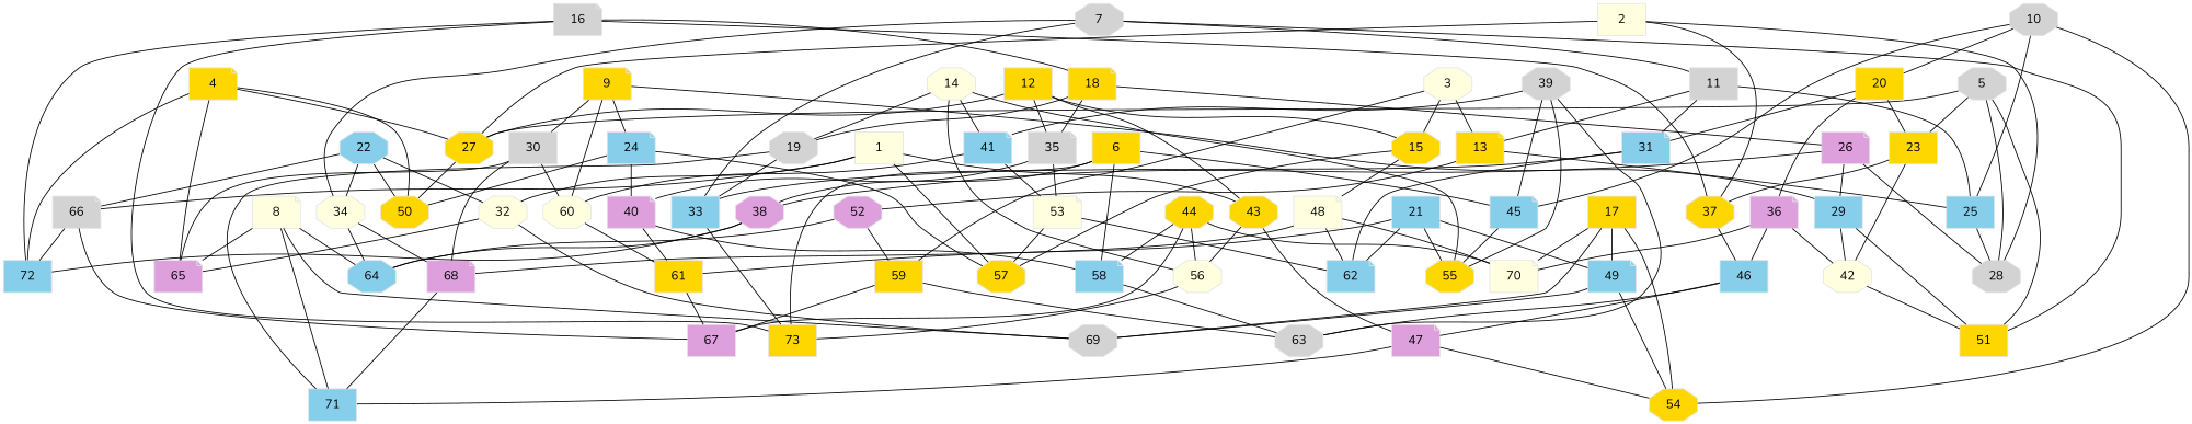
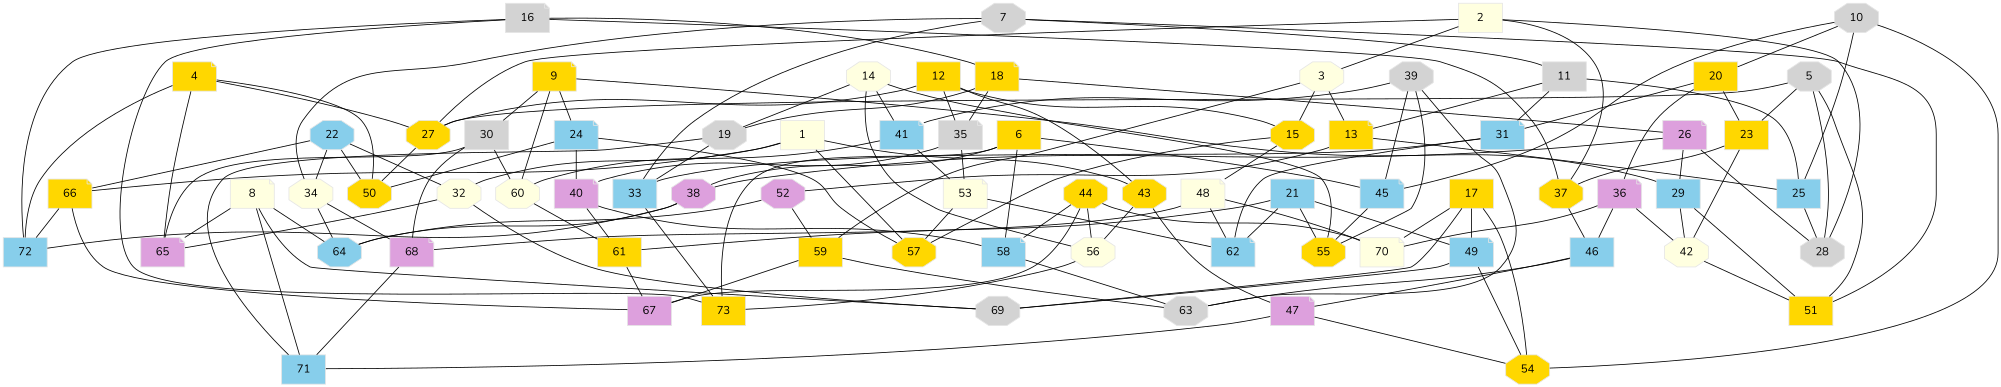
  graph {
    fontname=Nunito
    node [color=gray90 fillcolor=gold fontname=Nunito shape=octagon style=filled]
    edge [fontname=Nunito]
    1 [fillcolor=lightyellow shape=box]
    32 [fillcolor=lightyellow]
    43
    57
-   66 [fillcolor=lightgrey shape=note]
+   66 [shape=note]
    65 [fillcolor=plum shape=note]
    69 [fillcolor=lightgrey]
    56 [fillcolor=lightyellow]
    47 [fillcolor=plum shape=note]
    72 [fillcolor=skyblue shape=box]
    67 [fillcolor=plum shape=box]
    2 [fillcolor=lightyellow shape=box]
    3 [fillcolor=lightyellow]
    28 [fillcolor=lightgrey]
    37
    27
    13 [shape=note]
    15
    59 [shape=box]
    46 [fillcolor=skyblue shape=box]
    52 [fillcolor=plum]
    64 [fillcolor=skyblue]
    25 [fillcolor=skyblue shape=box]
    48 [fillcolor=lightyellow shape=note]
    63 [fillcolor=lightgrey]
    4 [shape=note]
    50
    5 [fillcolor=lightgrey]
    23 [shape=box]
    51 [shape=box]
    42 [fillcolor=lightyellow]
    6 [shape=box]
    38 [fillcolor=plum]
    45 [fillcolor=skyblue shape=note]
    58 [fillcolor=skyblue shape=note]
    73 [shape=box]
    55
    7 [fillcolor=lightgrey]
    11 [fillcolor=lightgrey shape=box]
    33 [fillcolor=skyblue shape=box]
    34 [fillcolor=lightyellow]
    31 [fillcolor=skyblue shape=note]
    68 [fillcolor=plum shape=note]
    8 [fillcolor=lightyellow shape=note]
    71 [fillcolor=skyblue shape=box]
    9 [shape=note]
    24 [fillcolor=skyblue shape=note]
    29 [fillcolor=skyblue shape=box]
    30 [fillcolor=lightgrey shape=box]
    60 [fillcolor=lightyellow]
    40 [fillcolor=plum shape=note]
    61 [shape=box]
    10 [fillcolor=lightgrey]
    20 [shape=box]
    54
    36 [fillcolor=plum shape=note]
    62 [fillcolor=skyblue shape=note]
    12 [shape=box]
    35 [fillcolor=lightgrey shape=note]
    53 [fillcolor=lightyellow shape=note]
    14 [fillcolor=lightyellow]
    19 [fillcolor=lightgrey]
    41 [fillcolor=skyblue shape=note]
    70 [fillcolor=lightyellow shape=note]
    16 [fillcolor=lightgrey shape=note]
    18 [shape=note]
    26 [fillcolor=plum shape=note]
    17 [shape=box]
    49 [fillcolor=skyblue shape=note]
    21 [fillcolor=skyblue shape=box]
    22 [fillcolor=skyblue]
    39 [fillcolor=lightgrey]
    44
    1 -- 32
    1 -- 43
    1 -- 57
    1 -- 66
    32 -- 65
    32 -- 69
    43 -- 56
    43 -- 47
    66 -- 72
    66 -- 67
    56 -- 73
    47 -- 71
    47 -- 54
+   2 -- 3
    2 -- 28
    2 -- 37
    2 -- 27
    3 -- 13
    3 -- 15
    3 -- 59
    37 -- 46
    27 -- 50
    13 -- 52
    13 -- 25
    15 -- 57
    15 -- 48
    59 -- 67
    59 -- 63
    46 -- 47
    46 -- 63
    52 -- 59
    52 -- 64
    25 -- 28
    48 -- 68
    48 -- 62
    48 -- 70
    4 -- 65
    4 -- 72
    4 -- 27
    4 -- 50
    5 -- 28
    5 -- 27
    5 -- 23
    5 -- 51
    23 -- 37
    23 -- 42
    42 -- 51
    6 -- 38
    6 -- 45
    6 -- 58
    6 -- 73
    38 -- 72
    38 -- 64
    45 -- 55
    58 -- 63
    7 -- 51
    7 -- 11
    7 -- 33
    7 -- 34
    11 -- 13
    11 -- 25
    11 -- 31
    33 -- 73
    34 -- 64
    34 -- 68
    31 -- 33
    31 -- 62
    68 -- 71
    8 -- 65
    8 -- 69
    8 -- 64
    8 -- 71
    9 -- 24
    9 -- 29
    9 -- 30
    9 -- 60
    24 -- 57
    24 -- 50
    24 -- 40
    29 -- 51
    29 -- 42
    30 -- 65
    30 -- 68
    30 -- 60
    60 -- 61
    40 -- 58
    40 -- 61
    61 -- 67
    10 -- 25
    10 -- 45
    10 -- 20
    10 -- 54
    20 -- 23
    20 -- 31
    20 -- 36
    36 -- 46
    36 -- 42
    36 -- 70
    12 -- 43
    12 -- 27
    12 -- 15
    12 -- 35
    35 -- 40
    35 -- 53
    53 -- 57
    53 -- 62
    14 -- 56
    14 -- 55
    14 -- 19
    14 -- 41
    19 -- 33
    19 -- 71
    41 -- 60
    41 -- 53
    16 -- 72
    16 -- 37
    16 -- 73
    16 -- 18
    18 -- 35
    18 -- 19
    18 -- 26
    26 -- 28
    26 -- 38
    26 -- 29
    17 -- 69
    17 -- 54
    17 -- 70
    17 -- 49
    49 -- 69
    49 -- 54
    21 -- 55
    21 -- 61
    21 -- 62
    21 -- 49
    22 -- 32
    22 -- 66
    22 -- 50
    22 -- 34
    39 -- 63
    39 -- 45
    39 -- 55
    39 -- 41
    44 -- 56
    44 -- 67
    44 -- 58
    44 -- 70
  }
